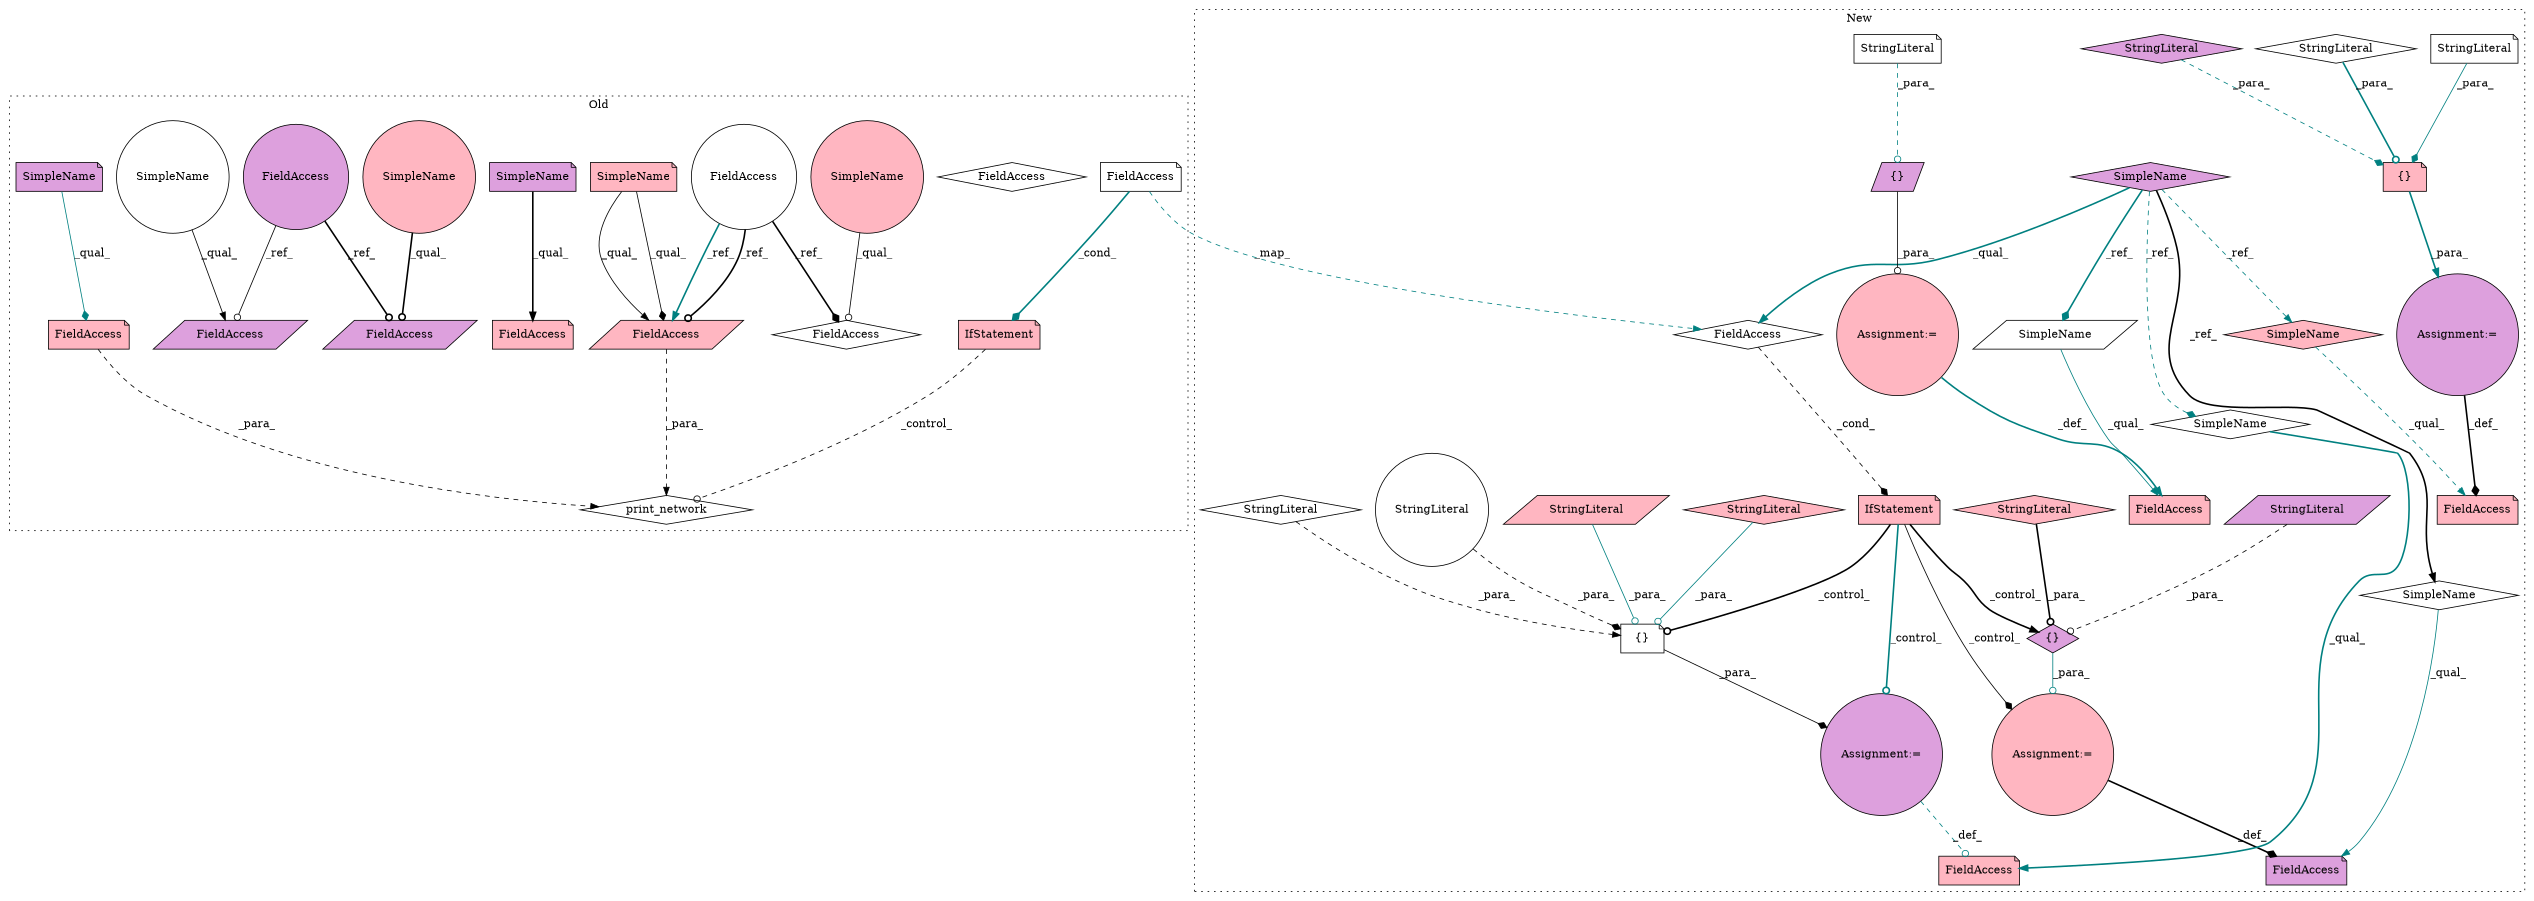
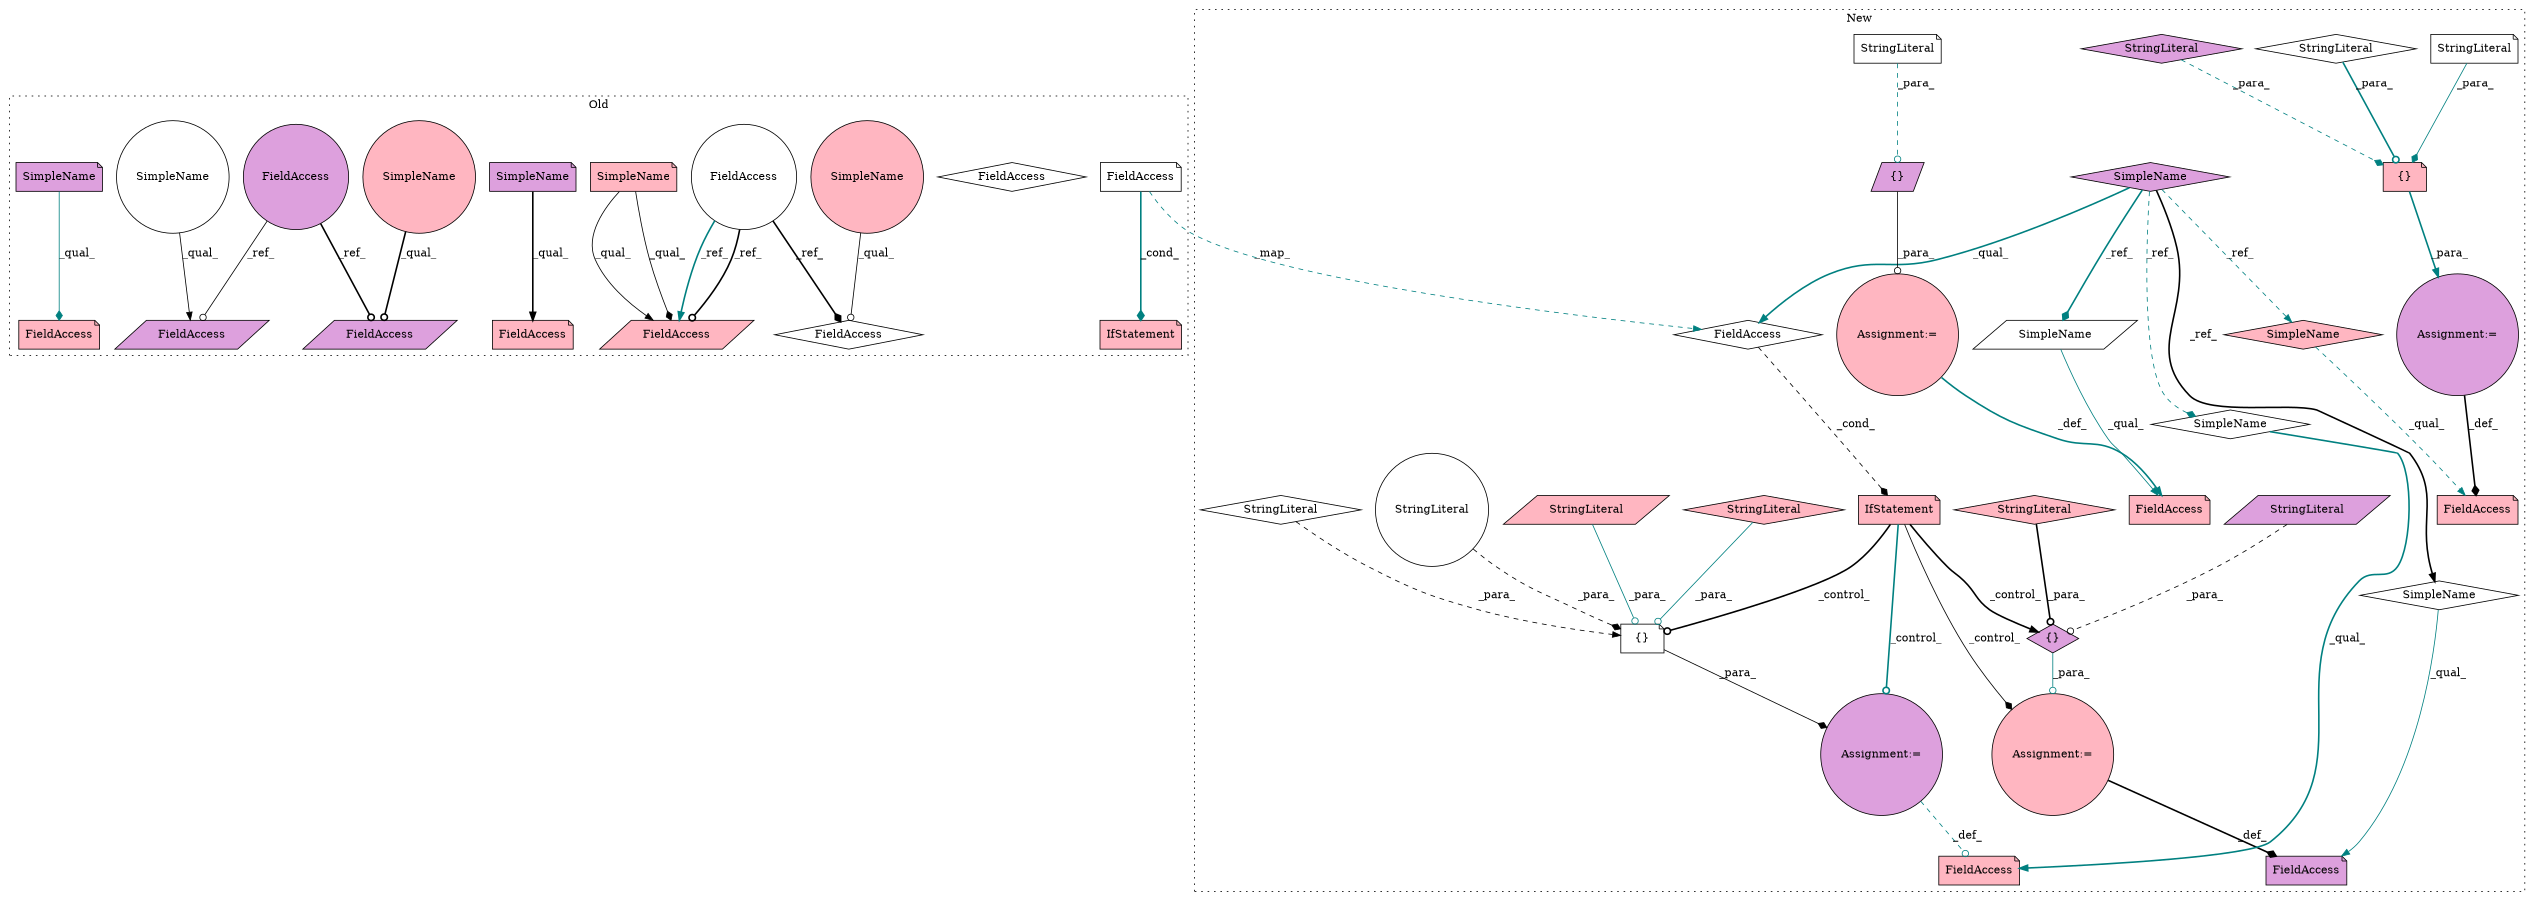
  digraph {
    node [a=22 l=11 s=2660 shape=note style=filled fillcolor=lightpink]
    edge [color=black style=bold arrowhead=normal]
-   n1 [a=32 l="14,1" label=print_network s="2646,2683" shape=diamond fillcolor=white]
    n2 [label=FieldAccess s=2672]
    n3 [a=25 l="4,2" label=IfStatement s="2611,2627"]
    n4 [label=FieldAccess s=856 shape=circle fillcolor=white]
    n5 [label=FieldAccess s=2593]
    n6 [label=FieldAccess shape=diamond fillcolor=white]
    n7 [label=FieldAccess s=654 shape=circle fillcolor=plum]
    n8 [label=FieldAccess s=2581 shape=parallelogram fillcolor=plum]
    n9 [label=FieldAccess s=1389 shape=diamond fillcolor=white]
    n10 [label=FieldAccess s=1305 shape=parallelogram fillcolor=plum]
    n11 [l=12 label=FieldAccess s=2615 fillcolor=white]
    n12 [a=42 l=3 label=SimpleName s=2593 fillcolor=plum]
    n13 [a=42 l=3 label=SimpleName s=2672 fillcolor=plum]
    n14 [label=FieldAccess shape=parallelogram]
    n15 [a=42 l=4 label=SimpleName s=1305 shape=circle]
    n16 [a=42 l=4 label=SimpleName]
    n17 [a=42 l=4 label=SimpleName s=1389 shape=circle]
    n18 [a=42 l=4 label=SimpleName s=2581 shape=circle fillcolor=white]
    n19 [a=4 l="1,1" label="{}" s="984,1008" fillcolor=white]
    n20 [l=16 label=FieldAccess s=955]
    n21 [a=45 l=5 label=StringLiteral s=997 shape=parallelogram]
    n22 [a=45 l=5 label=StringLiteral s=991 shape=circle fillcolor=white]
    n23 [a=7 l=1 label="Assignment:=" s=971 shape=circle fillcolor=plum]
    n24 [a=45 l=5 label=StringLiteral s=985 shape=diamond fillcolor=white]
    n25 [a=45 l=5 label=StringLiteral s=1003 shape=diamond]
    n26 [a=42 l=4 label=SimpleName s=292 shape=diamond fillcolor=plum]
    n27 [l=17 label=FieldAccess s=872]
    n28 [l=15 label=FieldAccess s=515]
    n29 [a=4 l="1,1" label="{}" s="543,603"]
    n30 [l=16 label=FieldAccess s=1031 fillcolor=plum]
    n31 [a=4 l="1,1" label="{}" s="637,663" shape=parallelogram fillcolor=plum]
    n32 [a=7 l=1 label="Assignment:=" s=530 shape=circle fillcolor=plum]
    n33 [a=4 l="1,1" label="{}" s="1060,1072" shape=diamond fillcolor=plum]
    n34 [a=45 l=5 label=StringLiteral s=574 fillcolor=white]
    n35 [a=45 l=5 label=StringLiteral s=1061 shape=parallelogram fillcolor=plum]
    n36 [a=45 l=7 label=StringLiteral s=656 fillcolor=white]
    n37 [a=7 l=1 label="Assignment:=" s=1047 shape=circle]
    n38 [a=7 l=1 label="Assignment:=" s=889 shape=circle]
    n39 [a=45 l=7 label=StringLiteral s=596 shape=diamond fillcolor=white]
    n40 [a=45 l=5 label=StringLiteral s=1067 shape=diamond]
    n41 [a=45 l=9 label=StringLiteral s=556 shape=diamond fillcolor=plum]
    n42 [a=25 l="4,2" label=IfStatement s="929,945"]
    n43 [l=12 label=FieldAccess s=933 shape=diamond fillcolor=white]
    n44 [a=42 l=4 label=SimpleName s=1031 shape=diamond fillcolor=white]
    n45 [a=42 l=4 label=SimpleName s=872 shape=parallelogram fillcolor=white]
    n46 [a=42 l=4 label=SimpleName s=955 shape=diamond fillcolor=white]
    n47 [a=42 l=4 label=SimpleName s=515 shape=diamond]
    subgraph cluster_1 {
      label=Old
      style=dotted
-     n1
      n2
      n3
      n4
      n5
      n6
      n7
      n8
      n9
      n10
      n11
      n12
      n13
      n14
      n15
      n16
      n17
      n18
    }
    subgraph cluster_2 {
      label=New
      style=dotted
      n19
      n20
      n21
      n22
      n23
      n24
      n25
      n26
      n27
      n28
      n29
      n30
      n31
      n32
      n33
      n34
      n35
      n36
      n37
      n38
      n39
      n40
      n41
      n42
      n43
      n44
      n45
      n46
      n47
    }
-   n2 -> n1 [label=_para_ style=dashed]
-   n3 -> n1 [label=_control_ style=dashed arrowhead=odot]
    n4 -> n9 [label=_ref_ arrowhead=diamond]
    n4 -> n14 [label=_ref_ arrowhead=odot]
    n4 -> n14 [label=_ref_ color=teal]
    n7 -> n8 [label=_ref_ style=solid arrowhead=odot]
    n7 -> n10 [label=_ref_ arrowhead=odot]
    n11 -> n3 [label=_cond_ color=teal arrowhead=diamond]
    n11 -> n43 [label=_map_ color=teal style=dashed]
    n12 -> n5 [label=_qual_]
    n13 -> n2 [label=_qual_ color=teal style=solid arrowhead=diamond]
-   n14 -> n1 [label=_para_ style=dashed]
    n15 -> n10 [label=_qual_ arrowhead=odot]
    n16 -> n14 [label=_qual_ style=solid]
    n16 -> n14 [label=_qual_ style=solid arrowhead=diamond]
    n17 -> n9 [label=_qual_ style=solid arrowhead=odot]
    n18 -> n8 [label=_qual_ style=solid]
    n19 -> n23 [label=_para_ style=solid arrowhead=diamond]
    n21 -> n19 [label=_para_ color=teal style=solid arrowhead=odot]
    n22 -> n19 [label=_para_ style=dashed arrowhead=diamond]
    n23 -> n20 [label=_def_ color=teal style=dashed arrowhead=odot]
    n24 -> n19 [label=_para_ style=dashed]
    n25 -> n19 [label=_para_ color=teal style=solid arrowhead=odot]
    n26 -> n43 [label=_qual_ color=teal]
    n26 -> n44 [label=_ref_]
    n26 -> n45 [label=_ref_ color=teal arrowhead=diamond]
    n26 -> n46 [label=_ref_ color=teal style=dashed arrowhead=diamond]
    n26 -> n47 [label=_ref_ color=teal style=dashed]
    n29 -> n32 [label=_para_ color=teal]
    n31 -> n38 [label=_para_ style=solid arrowhead=odot]
    n32 -> n28 [label=_def_ arrowhead=diamond]
    n33 -> n37 [label=_para_ color=teal style=solid arrowhead=odot]
    n34 -> n29 [label=_para_ color=teal style=solid arrowhead=diamond]
    n35 -> n33 [label=_para_ style=dashed arrowhead=odot]
    n36 -> n31 [label=_para_ color=teal style=dashed arrowhead=odot]
    n37 -> n30 [label=_def_ arrowhead=diamond]
    n38 -> n27 [label=_def_ color=teal]
    n39 -> n29 [label=_para_ color=teal arrowhead=odot]
    n40 -> n33 [label=_para_ arrowhead=odot]
    n41 -> n29 [label=_para_ color=teal style=dashed arrowhead=diamond]
    n42 -> n19 [label=_control_ arrowhead=odot]
    n42 -> n23 [label=_control_ color=teal arrowhead=odot]
    n42 -> n33 [label=_control_]
    n42 -> n37 [label=_control_ style=solid arrowhead=diamond]
    n43 -> n42 [label=_cond_ style=dashed arrowhead=diamond]
    n44 -> n30 [label=_qual_ color=teal style=solid]
    n45 -> n27 [label=_qual_ color=teal style=solid]
    n46 -> n20 [label=_qual_ color=teal]
    n47 -> n28 [label=_qual_ color=teal style=dashed]
  }
